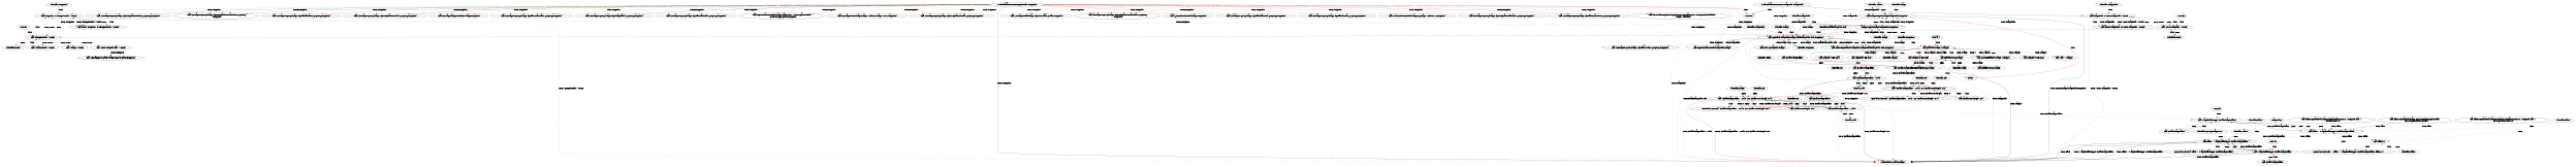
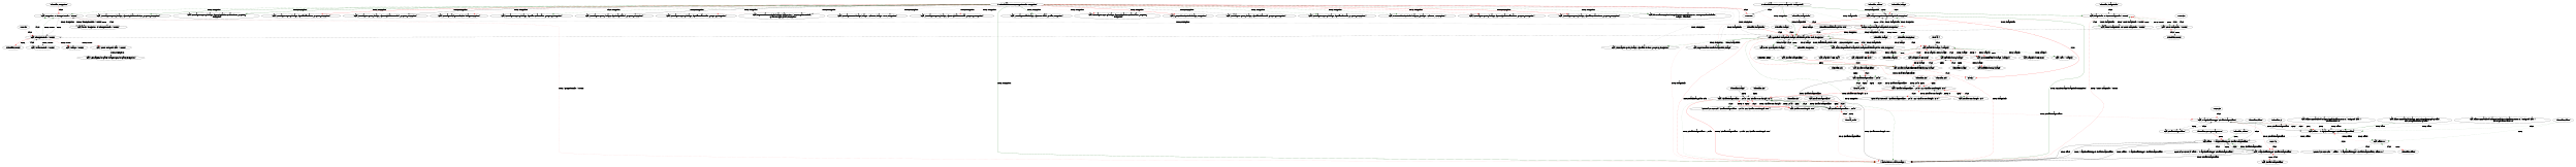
  digraph {
    edge [arrowhead=normal color=black style=solid]
    n1 [label="(Call,cin.file.image_offset > 2048)"]
    n2 [label="(Call,(cin.file.image_offset > 2048) && (cin.file.user_length != 0))"]
    n3 [label="(Call,cin.file.image_offset > 2048)"]
    n4 [label="(Literal,2048)"]
    n5 [label="(Call,(cin.file.image_offset > 2048) && (cin.file.user_length != 0))"]
    n6 [label="(ControlStructure,if ((cin.file.image_offset > 2048) && (cin.file.user_length != 0)))"]
    n7 [label="(Call,cin.file.user_length != 0)"]
    n8 [label="(MethodReturn,static Image *)"]
    n9 [label="(Call,(MagickOffsetType) cin.file.image_offset)"]
    n10 [label="(Literal,2048)"]
    n11 [label="(Call,cin.file.image_offset=ReadBlobLong(image))"]
    n12 [label="(Call,ReadBlobLong(image))"]
    n13 [label="(Block,)"]
    n14 [label="(Call,ReadBlobLong(image))"]
    n15 [label="(Identifier,image)"]
    n16 [label="(Call,ReadBlob(image,4,magick))"]
    n17 [label="(Call,magick[2] == 0x5f)"]
    n18 [label="(Call,count=ReadBlob(image,4,magick))"]
    n19 [label="(Call,magick[0] == 0x80)"]
    n20 [label="(Call,(char *) magick)"]
    n21 [label="(Call,magick[1] == 0x2a)"]
    n22 [label="(Call,magick[3] == 0xd7)"]
    n23 [label="(Identifier,magick)"]
    n24 [label="(Call,OpenBlob(image_info,image,ReadBinaryBlobMode,exception))"]
    n25 [label="(Call,status=OpenBlob(image_info,image,ReadBinaryBlobMode,exception))"]
    n26 [label="(Call,SetImageProperty(image,\"dpx:file.version\",property,exception))"]
    n27 [label="(Call,DestroyImageList(image))"]
    n28 [label="(Identifier,exception)"]
    n29 [label="(Call,AcquireQuantumInfo(image_info,image))"]
    n30 [label="(Image,AcquireImage(image_info,exception))"]
    n31 [label="(Call,image=AcquireImage(image_info,exception))"]
    n32 [label="(Identifier,exception)"]
    n33 [label="(Call,image_info != (const ImageInfo *) NULL)"]
    n34 [label="(Call,(const ImageInfo *) NULL)"]
    n35 [label="(Call,assert(image_info != (const ImageInfo *) NULL))"]
    n36 [label="(Call,(ExceptionInfo *) NULL)"]
    n37 [label="(Identifier,NULL)"]
    n38 [label="(MethodParameterIn,const ImageInfo *image_info)"]
    1000108
    n40 [label="(Call,exception != (ExceptionInfo *) NULL)"]
    n41 [label="(Identifier,NULL)"]
    n42 [label="(Call,(QuantumInfo *) NULL)"]
    n43 [label="(Call,(Image *) NULL)"]
    n44 [label="(Call,(const unsigned char *) NULL)"]
    n45 [label="(Call,assert(exception != (ExceptionInfo *) NULL))"]
    n46 [label="(MethodParameterIn,ExceptionInfo *exception)"]
    n47 [label="(Call,SetImageProperty(image,\"dpx:origination.filename\",property,exception))"]
    n48 [label="(Call,SetImageProperty(image,\"dpx:file.create_time\",property,exception))"]
    n49 [label="(Call,ThrowFileException(exception,CorruptImageError,\"UnexpectedEndOfFile\",\n      image->filename))"]
    n50 [label="(Call,SetImageProperty(image,\"dpx:origination.device\",property,exception))"]
    n51 [label="(Call,SetImageProperty(image,\"dpx:origination.create_time\",property,\n    exception))"]
    n52 [label="(Call,SetImageProperty(image,\"dpx:file.filename\",property,exception))"]
    n53 [label="(Call,SetImageProperty(image,\"dpx:origination.model\",property,exception))"]
    n54 [label="(Call,SetImageBackgroundColor(image,exception))"]
    n55 [label="(Call,SetImageProperty(image,\"dpx:file.create_date\",property,exception))"]
    n56 [label="(Call,SetImageProperty(image,\"dpx:image.label\",property,exception))"]
    n57 [label="(Call,SetImageProperty(image,\"dpx:film.slate_info\",property,exception))"]
    n58 [label="(Call,ImportQuantumPixels(image,(CacheView *) NULL,quantum_info,\n      quantum_type,pixels,exception))"]
    n59 [label="(Call,SetImageExtent(image,image->columns,image->rows,exception))"]
    n60 [label="(Call,SetImageProperty(image,\"dpx:origination.serial\",property,exception))"]
    n61 [label="(Call,SetImageProfile(image,\"dpx:user.data\",profile,exception))"]
    n62 [label="(Call,SetImageProperty(image,\"dpx:origination.create_date\",property,\n    exception))"]
    n63 [label="(Call,SyncAuthenticPixels(image,exception))"]
    n64 [label="(Call,SetImageProperty(image,\"dpx:film.frame_id\",property,exception))"]
    n65 [label="(Call,SetImageProperty(image,\"dpx:film.format\",property,exception))"]
    n66 [label="(Call,QueueAuthenticPixels(image,0,y,image->columns,1,exception))"]
    n67 [label="(Call,SetImageColorspace(image,LogColorspace,exception))"]
    n68 [label="(Call,cin.file.user_length != 0)"]
    n69 [label="(ControlStructure,if ((cin.file.image_offset > 2048) && (cin.file.user_length != 0)))"]
    n70 [label="(Call,offset < (MagickOffsetType) cin.file.image_offset)"]
    n71 [label="(Call,(MagickOffsetType) cin.file.image_offset)"]
    n72 [label="(Call,cin.file.image_offset)"]
    n73 [label="(Call,offset++)"]
    n74 [label="(Call,offset < (MagickOffsetType) cin.file.image_offset)"]
    n75 [label="(ControlStructure,for ( ; offset < (MagickOffsetType) cin.file.image_offset; offset++))"]
    n76 [label="(Call,cin.file.image_offset)"]
    n77 [label="(Identifier,offset)"]
    n78 [label="(ControlStructure,if (offset < (MagickOffsetType) cin.file.image_offset))"]
    n79 [label="(Identifier,cin)"]
    n80 [label="(Identifier,image)"]
    n81 [label="(Identifier,image)"]
    n82 [label="(Call,cin.file.image_offset)"]
    n83 [label="(Identifier,offset)"]
    n84 [label="(Call,offset+=ReadBlob(image,sizeof(cin.film.reserve),(unsigned char *)\n        cin.film.reserve))"]
    n85 [label="(Call,offset+=ReadBlob(image,GetStringInfoLength(profile),\n        GetStringInfoDatum(profile)))"]
    n86 [label="(Identifier,CorruptImageError)"]
    n87 [label="(Identifier,ReadBinaryBlobMode)"]
    n88 [label="(Identifier,image_info)"]
    n89 [label="(Call,offset+=ReadBlob(image,sizeof(cin.origination.reserve),(unsigned char *)\n    cin.origination.reserve))"]
    n90 [label="(Call,cin.file.image_offset)"]
    n91 [label="(Identifier,image)"]
    n92 [label="(Identifier,cin)"]
    n93 [label="(Identifier,cin)"]
    n94 [label="(Identifier,image_info)"]
    n95 [label="(Identifier,offset)"]
    n96 [label="(Call,cin.file.image_offset)"]
    n97 [label="(Identifier,exception)"]
    n98 [label="(Identifier,cin)"]
    n99 [label="(Identifier,image)"]
    n100 [label="(Identifier,image_info)"]
    n101 [label="(Identifier,status)"]
    n102 [label="(Identifier,offset)"]
    n103 [label="(Identifier,status)"]
    n104 [label="(Literal,4)"]
    n105 [label="(Identifier,cin)"]
-   n106 [label="(ImageInfo,c)"]
+   n106 [label="(Identifier,c)"]
    1000130
    1000157
    1002123
    1002146
    n1 -> n2 [arrowhead=vee label="AST: " style=dashed]
    n1 -> n2 [label="DDG: cin.file.image_offset" style=dashed]
    n1 -> n2 [arrowhead=vee label="DDG: 2048" style=dashed]
    n1 -> n3 [label="DDG: cin.file.image_offset"]
    n1 -> n4 [label="CFG: "]
    n2 -> n1 [label="CFG: " style=dotted]
    n2 -> n5 [arrowhead=vee color=red label="DDG: cin.file.user_length != 0"]
    n2 -> n6 [arrowhead=dot color=red label="AST: " style=dashed]
    n2 -> n7 [arrowhead=vee color=darkgreen label="CFG: " style=dotted]
    n3 -> n5 [arrowhead=vee color=darkgreen label="AST: "]
    n3 -> n5 [arrowhead=dot color=darkgreen label="DDG: cin.file.image_offset" style=dashed]
    n3 -> n5 [label="DDG: 2048"]
    n3 -> n8 [arrowhead=dot color=red label="DDG: cin.file.image_offset" style=dotted]
    n3 -> n9 [arrowhead=dot color=red label="DDG: cin.file.image_offset" style=dotted]
    n3 -> n10 [arrowhead=dot label="CFG: "]
    n4 -> n1 [arrowhead=dot color=darkgreen label="AST: "]
    n5 -> n3 [label="CFG: "]
    n5 -> n8 [arrowhead=dot color=red label="DDG: (cin.file.image_offset > 2048) && (cin.file.user_length != 0)"]
    n5 -> n8 [arrowhead=dot label="DDG: cin.file.user_length != 0"]
    n5 -> n8 [color=darkgreen label="DDG: cin.file.image_offset > 2048" style=dotted]
    n5 -> n68 [color=red label="CFG: " style=dotted]
    n5 -> n69 [color=darkgreen label="AST: " style=dotted]
    n7 -> n2 [color=red label="AST: "]
    n7 -> n2 [color=red label="DDG: cin.file.user_length" style=dashed]
    n7 -> n2 [arrowhead=dot label="DDG: 0"]
    n9 -> n70 [color=darkgreen label="AST: " style=dashed]
    n9 -> n70 [label="DDG: cin.file.image_offset"]
    n9 -> n71 [color=red label="DDG: cin.file.image_offset" style=dashed]
    n9 -> n72 [arrowhead=vee label="CFG: " style=dashed]
    n10 -> n3 [color=red label="AST: "]
    n11 -> n1 [arrowhead=dot color=darkgreen label="DDG: cin.file.image_offset" style=dotted]
    n11 -> n12 [label="CFG: "]
    n11 -> n13 [arrowhead=dot color=red label="AST: " style=dashed]
    n12 -> n11 [arrowhead=vee label="AST: " style=dashed]
    n12 -> n11 [color=red label="DDG: image"]
    n12 -> n14 [arrowhead=dot color=red label="DDG: image" style=dashed]
    n12 -> n15 [arrowhead=vee label="CFG: " style=dotted]
    n15 -> n12 [arrowhead=vee color=red label="AST: " style=dotted]
-   n16 -> n8 [label="DDG: magick"]
    n16 -> n12 [arrowhead=vee color=darkgreen label="DDG: image" style=dashed]
    n16 -> n17 [color=red label="DDG: magick" style=dotted]
    n16 -> n18 [arrowhead=dot label="AST: " style=dashed]
    n16 -> n18 [arrowhead=dot color=red label="DDG: image" style=dashed]
    n16 -> n18 [label="DDG: 4" style=dashed]
    n16 -> n18 [color=red label="DDG: magick" style=dashed]
    n16 -> n19 [arrowhead=dot label="DDG: magick" style=dashed]
    n16 -> n20 [arrowhead=vee color=darkgreen label="DDG: magick" style=dashed]
    n16 -> n21 [label="DDG: magick" style=dashed]
    n16 -> n22 [arrowhead=vee color=red label="DDG: magick" style=dashed]
    n16 -> n23 [color=darkgreen label="CFG: "]
    n18 -> n16 [color=darkgreen label="CFG: " style=dashed]
    n23 -> n16 [arrowhead=vee color=red label="AST: "]
    n24 -> n8 [arrowhead=dot color=darkgreen label="DDG: exception" style=dashed]
    n24 -> n8 [color=red label="DDG: image_info" style=dashed]
    n24 -> n8 [arrowhead=dot color=red label="DDG: ReadBinaryBlobMode" style=dashed]
    n24 -> n16 [arrowhead=dot color=red label="DDG: image" style=dotted]
    n24 -> n25 [color=red label="AST: " style=dashed]
    n24 -> n25 [arrowhead=vee label="DDG: image_info" style=dashed]
    n24 -> n25 [arrowhead=dot label="DDG: image" style=dotted]
    n24 -> n25 [color=darkgreen label="DDG: ReadBinaryBlobMode" style=dashed]
    n24 -> n25 [arrowhead=dot label="DDG: exception"]
    n24 -> n26 [color=darkgreen label="DDG: exception" style=dashed]
    n24 -> n27 [color=darkgreen label="DDG: image"]
    n24 -> n28 [color=darkgreen label="CFG: "]
    n24 -> n29 [arrowhead=dot color=darkgreen label="DDG: image_info"]
    n25 -> n24 [arrowhead=dot color=darkgreen label="CFG: "]
    n28 -> n24 [arrowhead=vee label="AST: "]
    n30 -> n24 [arrowhead=vee color=darkgreen label="DDG: image_info" style=dotted]
    n30 -> n24 [color=red label="DDG: exception"]
    n30 -> n31 [arrowhead=vee label="AST: " style=dashed]
    n30 -> n31 [label="DDG: image_info"]
    n30 -> n31 [color=darkgreen label="DDG: exception"]
    n30 -> n32 [arrowhead=vee color=darkgreen label="CFG: " style=dotted]
    n31 -> n8 [color=darkgreen label="DDG: AcquireImage(image_info,exception)"]
    n31 -> n13 [arrowhead=vee color=red label="AST: "]
    n31 -> n24 [arrowhead=vee color=red label="DDG: image"]
    n31 -> n30 [arrowhead=vee label="CFG: "]
    n32 -> n30 [label="AST: " style=dotted]
    n33 -> n8 [color=red label="DDG: (const ImageInfo *) NULL" style=dashed]
    n33 -> n30 [color=red label="DDG: image_info" style=dotted]
    n33 -> n34 [color=darkgreen label="CFG: " style=dashed]
    n33 -> n35 [color=darkgreen label="AST: " style=dotted]
    n33 -> n35 [arrowhead=dot label="DDG: image_info" style=dashed]
    n33 -> n35 [label="DDG: (const ImageInfo *) NULL" style=dashed]
    n34 -> n33 [arrowhead=vee color=red label="AST: " style=dotted]
    n34 -> n33 [arrowhead=dot color=darkgreen label="DDG: NULL" style=dashed]
    n34 -> n36 [arrowhead=vee label="DDG: NULL" style=dashed]
    n34 -> n37 [arrowhead=dot label="CFG: "]
    n35 -> n33 [arrowhead=dot color=red label="CFG: " style=dashed]
    n36 -> n40 [arrowhead=dot color=darkgreen label="AST: " style=dotted]
    n36 -> n40 [arrowhead=vee color=darkgreen label="DDG: NULL" style=dashed]
    n36 -> n41 [color=red label="CFG: "]
    n36 -> n42 [label="DDG: NULL" style=dotted]
    n36 -> n43 [arrowhead=dot color=red label="DDG: NULL" style=dashed]
    n36 -> n44 [arrowhead=vee color=red label="DDG: NULL" style=dotted]
    n37 -> n34 [arrowhead=vee color=red label="AST: " style=dashed]
    n38 -> n8 [color=red label="DDG: image_info" style=dotted]
    n38 -> n24 [arrowhead=dot color=darkgreen label="DDG: image_info"]
    n38 -> n29 [arrowhead=vee label="DDG: image_info" style=dotted]
    n38 -> n30 [color=darkgreen label="DDG: image_info" style=dotted]
    n38 -> n33 [arrowhead=dot color=darkgreen label="DDG: image_info"]
    n38 -> 1000108 [label="AST: "]
    n40 -> n8 [color=red label="DDG: (ExceptionInfo *) NULL" style=dotted]
    n40 -> n30 [arrowhead=dot label="DDG: exception" style=dotted]
    n40 -> n36 [arrowhead=dot label="CFG: " style=dashed]
    n40 -> n45 [label="AST: " style=dotted]
    n40 -> n45 [label="DDG: exception" style=dotted]
    n40 -> n45 [arrowhead=vee label="DDG: (ExceptionInfo *) NULL" style=dotted]
    n41 -> n36 [arrowhead=vee label="AST: " style=dashed]
    n44 -> n67 [arrowhead=dot label="DDG: exception" style=dashed]
    n45 -> n40 [label="CFG: " style=dashed]
    n46 -> n8 [arrowhead=dot color=darkgreen label="DDG: exception"]
    n46 -> n24 [arrowhead=vee label="DDG: exception" style=dashed]
    n46 -> n26 [arrowhead=dot label="DDG: exception" style=dotted]
    n46 -> n30 [arrowhead=vee color=red label="DDG: exception" style=dotted]
    n46 -> 1000108 [color=red label="AST: "]
    n46 -> n40 [color=darkgreen label="DDG: exception" style=dashed]
    n46 -> n47 [color=red label="DDG: exception" style=dashed]
    n46 -> n48 [color=red label="DDG: exception"]
    n46 -> n49 [arrowhead=dot color=darkgreen label="DDG: exception" style=dashed]
    n46 -> n50 [arrowhead=dot color=darkgreen label="DDG: exception"]
    n46 -> n51 [arrowhead=vee color=darkgreen label="DDG: exception"]
    n46 -> n52 [arrowhead=vee color=red label="DDG: exception"]
    n46 -> n53 [label="DDG: exception"]
    n46 -> n54 [arrowhead=vee color=red label="AST: exception" style=dotted]
    n46 -> n55 [arrowhead=dot color=darkgreen label="DDG: exception" style=dashed]
    n46 -> n56 [arrowhead=vee label="DDG: exception"]
    n46 -> n57 [color=red label="DDG: exception" style=dotted]
    n46 -> n58 [label="DDG: exception" style=dotted]
    n46 -> n59 [arrowhead=dot label="DDG: exception" style=dotted]
    n46 -> n60 [arrowhead=vee color=red label="DDG: exception" style=dotted]
    n46 -> n61 [color=darkgreen label="DDG: exception"]
    n46 -> n62 [arrowhead=dot color=red label="DDG: exception" style=dotted]
    n46 -> n63 [arrowhead=vee color=red label="DDG: exception"]
    n46 -> n64 [arrowhead=dot label="DDG: exception" style=dashed]
    n46 -> n65 [arrowhead=dot color=darkgreen label="DDG: exception" style=dashed]
    n46 -> n66 [color=darkgreen label="DDG: exception" style=dashed]
    n68 -> n5 [arrowhead=vee color=red label="AST: "]
    n68 -> n5 [color=red label="DDG: cin.file.user_length" style=dotted]
    n68 -> n5 [color=red label="DDG: 0"]
    n70 -> n9 [arrowhead=vee label="CFG: " style=dashed]
    n70 -> n73 [arrowhead=dot color=darkgreen label="DDG: offset" style=dotted]
    n70 -> n74 [label="DDG: offset" style=dotted]
    n70 -> n75 [arrowhead=dot color=darkgreen label="AST: " style=dotted]
    n71 -> n8 [label="DDG: cin.file.image_offset"]
    n71 -> n74 [arrowhead=dot label="AST: "]
    n71 -> n74 [arrowhead=vee color=darkgreen label="DDG: cin.file.image_offset"]
    n71 -> n76 [arrowhead=vee color=red label="CFG: " style=dotted]
    n72 -> n9 [arrowhead=dot label="AST: "]
    n73 -> n70 [arrowhead=dot color=red label="DDG: offset" style=dotted]
    n73 -> n75 [arrowhead=vee label="AST: " style=dashed]
    n73 -> n77 [color=red label="CFG: " style=dotted]
    n74 -> n8 [label="DDG: offset"]
    n74 -> n8 [arrowhead=vee label="DDG: (MagickOffsetType) cin.file.image_offset"]
    n74 -> n8 [arrowhead=vee label="DDG: offset < (MagickOffsetType) cin.file.image_offset"]
    n74 -> n71 [arrowhead=vee label="CFG: "]
    n74 -> n78 [label="AST: " style=dotted]
    n76 -> n71 [arrowhead=dot color=red label="AST: " style=dashed]
    n77 -> n73 [color=darkgreen label="AST: " style=dotted]
    n79 -> n2 [arrowhead=dot color=red label="CFG: " style=dashed]
    n80 -> n5 [arrowhead=dot label="CFG: "]
    n81 -> n31 [color=red label="AST: " style=dashed]
    n82 -> n11 [arrowhead=vee color=red label="AST: "]
    n83 -> n11 [color=darkgreen label="CFG: "]
    n84 -> n70 [arrowhead=dot label="DDG: offset" style=dotted]
    n85 -> n70 [arrowhead=vee color=darkgreen label="DDG: offset"]
    n86 -> n74 [color=red label="CFG: "]
    n87 -> n24 [label="AST: "]
    n88 -> n30 [arrowhead=vee label="AST: "]
    n89 -> n70 [label="DDG: offset" style=dotted]
    n90 -> n1 [color=red label="AST: "]
    n91 -> n16 [color=red label="AST: " style=dotted]
    n92 -> n2 [color=red label="CFG: "]
    n93 -> n3 [arrowhead=dot color=red label="CFG: " style=dotted]
    n94 -> n24 [arrowhead=vee color=red label="AST: "]
    n95 -> n70 [color=red label="CFG: " style=dashed]
    n95 -> n74 [label="AST: " style=dashed]
    n96 -> n3 [color=red label="AST: "]
    n97 -> n40 [arrowhead=dot color=red label="AST: "]
    n98 -> n5 [label="CFG: " style=dashed]
    n99 -> n24 [arrowhead=dot color=red label="AST: "]
    n100 -> n33 [label="AST: " style=dotted]
    n101 -> n31 [arrowhead=dot label="CFG: "]
    n102 -> n70 [arrowhead=vee color=darkgreen label="AST: " style=dotted]
    n102 -> n73 [arrowhead=dot color=darkgreen label="CFG: " style=dotted]
    n103 -> n74 [color=darkgreen label="CFG: "]
    n104 -> n16 [arrowhead=vee label="AST: "]
    n105 -> n1 [color=darkgreen label="CFG: " style=dotted]
    n106 -> n70 [label="CFG: " style=dotted]
    1000130 -> n34 [arrowhead=dot label="AST: " style=dashed]
    1000157 -> n36 [arrowhead=vee color=red label="AST: " style=dotted]
    1002123 -> n9 [color=red label="AST: " style=dotted]
    1002146 -> n71 [color=red label="AST: " style=dotted]
  }
